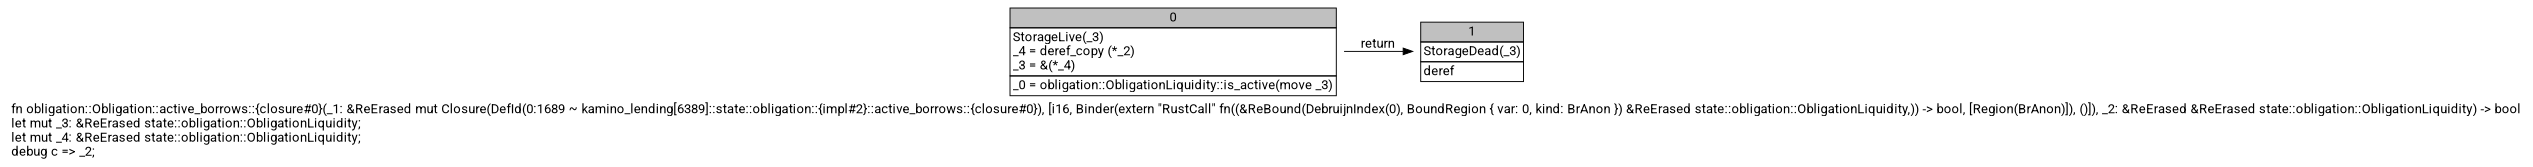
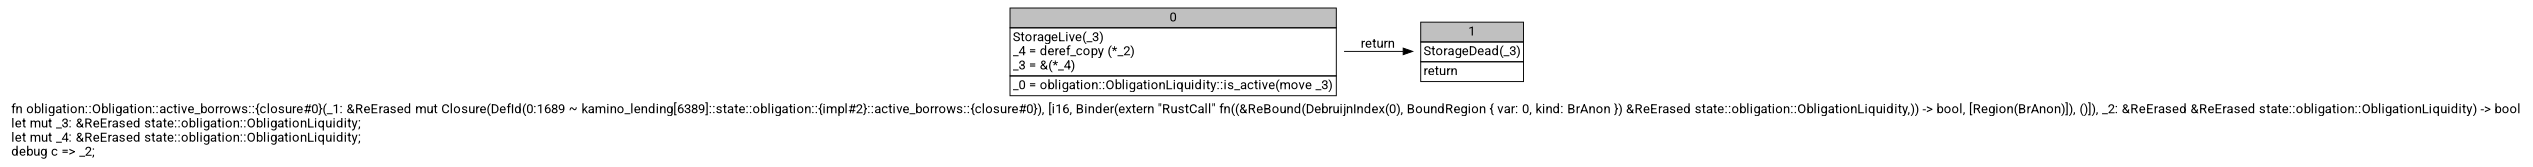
  digraph {
    fontname=Roboto
    label=<fn obligation::Obligation::active_borrows::{closure#0}(_1: &amp;ReErased mut Closure(DefId(0:1689 ~ kamino_lending[6389]::state::obligation::{impl#2}::active_borrows::{closure#0}), [i16, Binder(extern &quot;RustCall&quot; fn((&amp;ReBound(DebruijnIndex(0), BoundRegion { var: 0, kind: BrAnon }) &amp;ReErased state::obligation::ObligationLiquidity,)) -&gt; bool, [Region(BrAnon)]), ()]), _2: &amp;ReErased &amp;ReErased state::obligation::ObligationLiquidity) -&gt; bool<br align="left"/>let mut _3: &amp;ReErased state::obligation::ObligationLiquidity;<br align="left"/>let mut _4: &amp;ReErased state::obligation::ObligationLiquidity;<br align="left"/>debug c =&gt; _2;<br align="left"/>>
    rankdir=LR
    node [fontname=Roboto shape=none]
    n1 [label=<<table border="0" cellborder="1" cellspacing="0"><tr><td bgcolor="gray" align="center" colspan="1">0</td></tr><tr><td align="left" balign="left">StorageLive(_3)<br/>_4 = deref_copy (*_2)<br/>_3 = &amp;(*_4)<br/></td></tr><tr><td align="left">_0 = obligation::ObligationLiquidity::is_active(move _3)</td></tr></table>>]
-   n2 [label=<<table border="0" cellborder="1" cellspacing="0"><tr><td bgcolor="gray" align="center" colspan="1">1</td></tr><tr><td align="left" balign="left">StorageDead(_3)<br/></td></tr><tr><td align="left">deref</td></tr></table>>]
+   n2 [label=<<table border="0" cellborder="1" cellspacing="0"><tr><td bgcolor="gray" align="center" colspan="1">1</td></tr><tr><td align="left" balign="left">StorageDead(_3)<br/></td></tr><tr><td align="left">return</td></tr></table>>]
    n1 -> n2 [fontname=Roboto label=return]
  }
